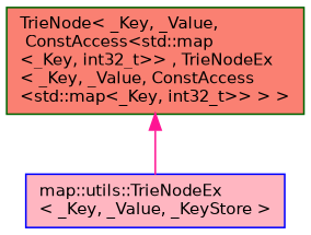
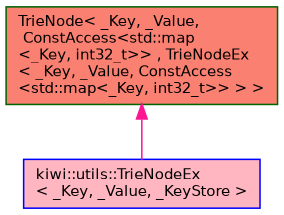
  digraph {
    rankdir=TB
    node [fontname=Helvetica fontsize=10 shape=record style=filled]
-   n1 [color=blue fillcolor=lightpink fontcolor=black height=0.2 label="map::utils::TrieNodeEx\l\< _Key, _Value, _KeyStore \>" width=0.4]
+   n1 [color=blue fillcolor=lightpink fontcolor=black height=0.2 label="kiwi::utils::TrieNodeEx\l\< _Key, _Value, _KeyStore \>" width=0.4]
    n2 [color=darkgreen fillcolor=salmon height=0.2 label="TrieNode\< _Key, _Value,\l ConstAccess\<std::map\l\<_Key, int32_t\>\> , TrieNodeEx\l\< _Key, _Value, ConstAccess\l\<std::map\<_Key, int32_t\>\>  \> \>" width=0.4]
    n2 -> n1 [color=deeppink dir=back fontname=Helvetica fontsize=10 labelfontname=Helvetica labelfontsize=10 style=solid]
  }
